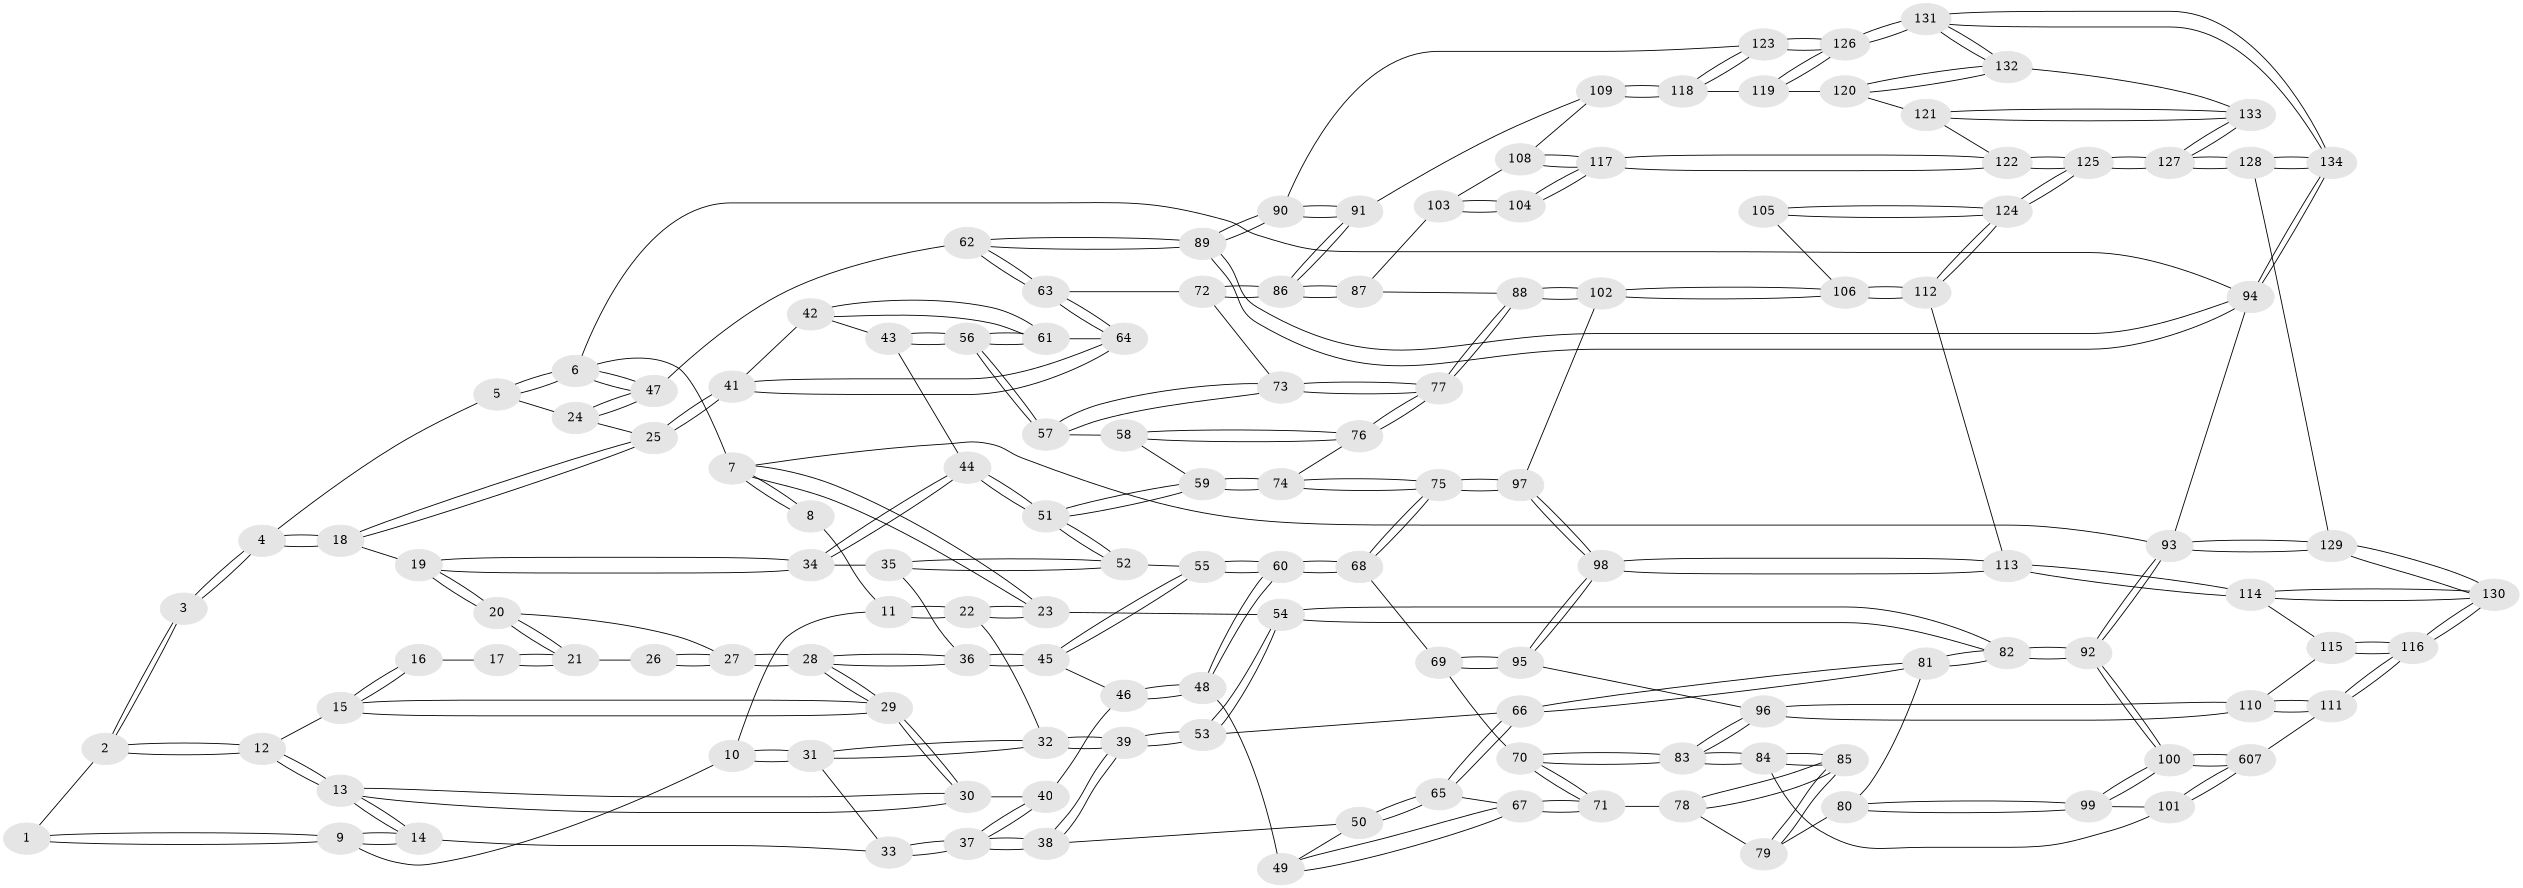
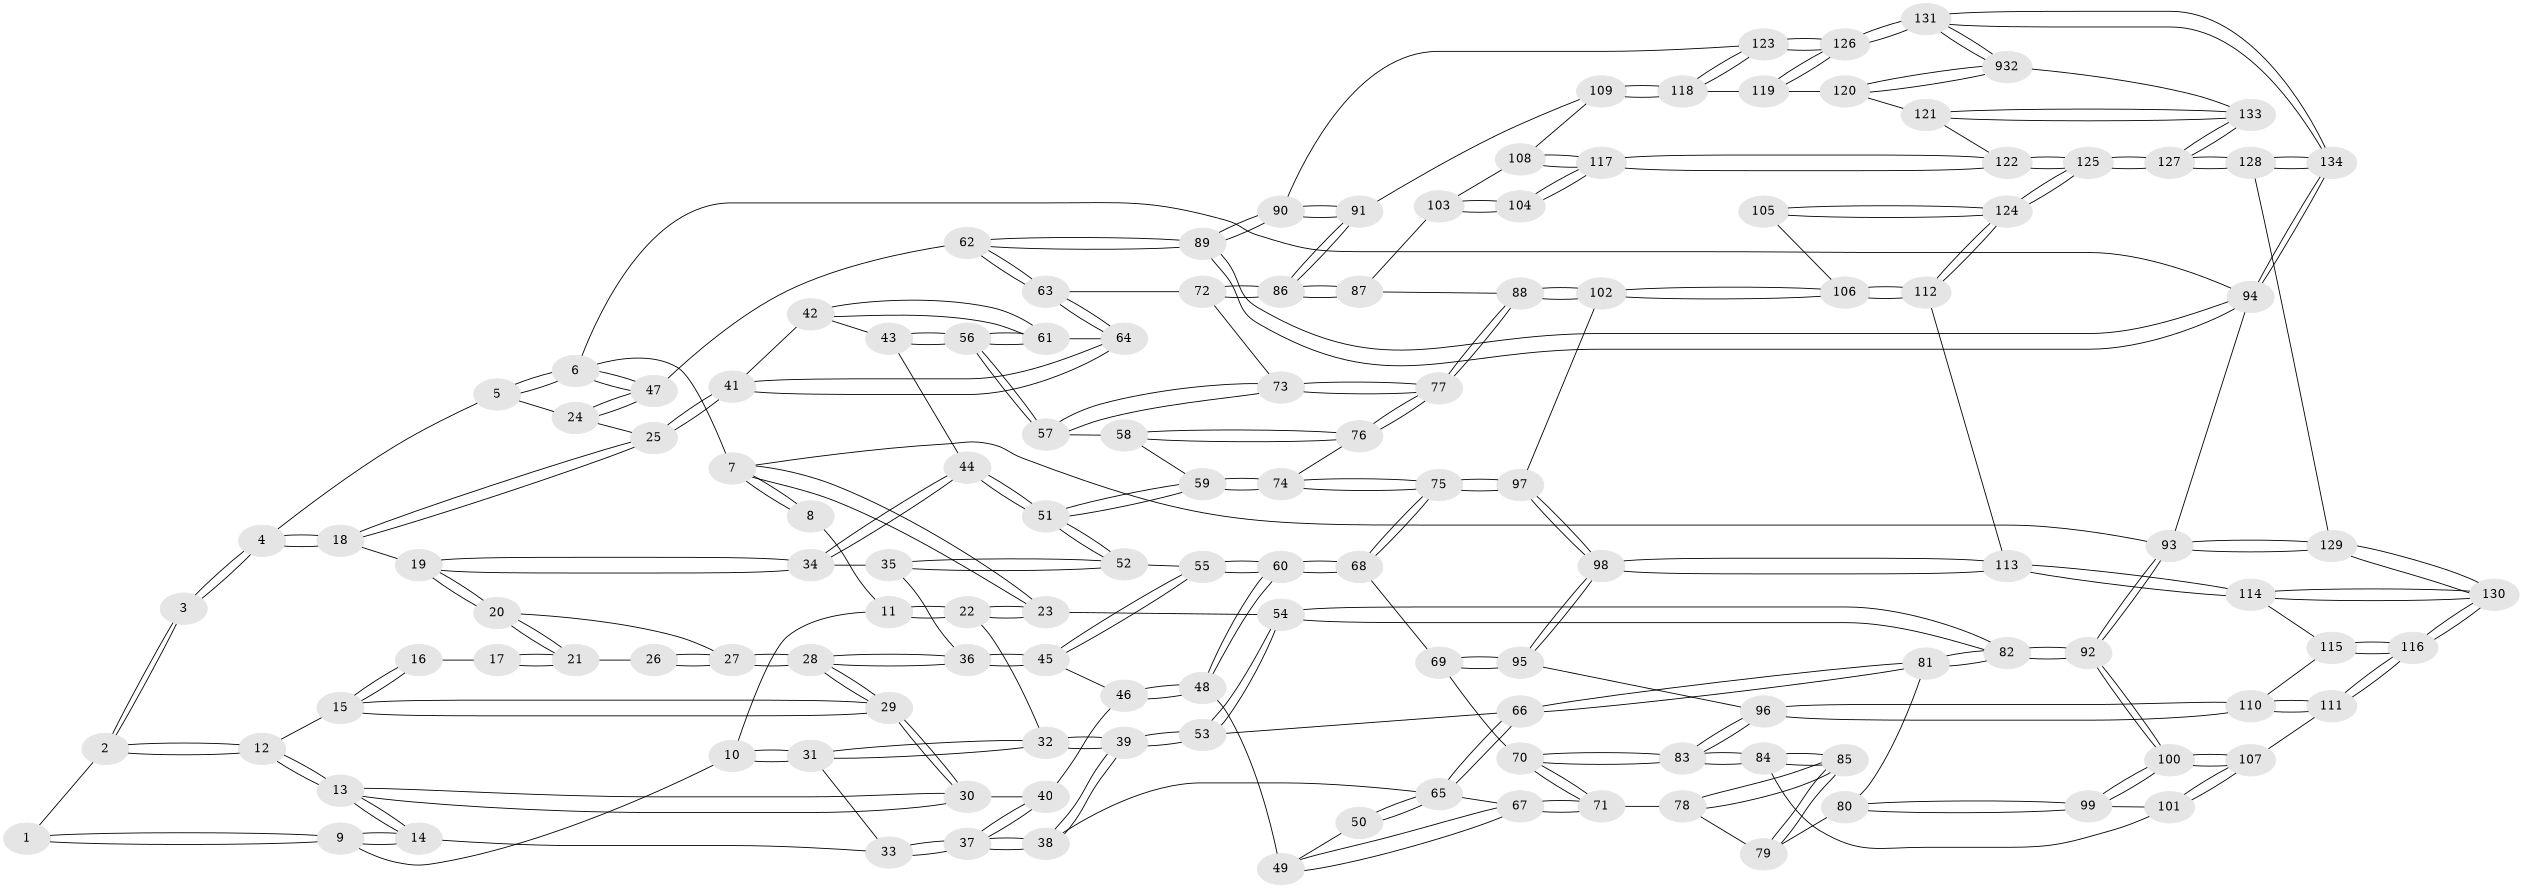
  graph {
    rankdir=LR
    node [color=gray90 style=filled]
    1
    2
    9
    3
    12
    10
    14
    4
    13
    15
    5
    18
    6
    24
    19
    25
    7
    47
    94
    8
    23
    93
    62
    134
    11
    54
    129
    22
    31
    33
    32
    30
    16
    29
    40
    37
    17
    21
    26
    27
    20
    34
    41
    35
    44
    28
    39
    82
    42
    64
    36
    45
    46
    53
    38
    52
    51
    55
    50
    65
    66
    48
    43
    61
    56
    57
    59
    60
    49
    63
    89
    67
    68
    71
    74
    81
    92
    58
    73
    76
    77
    75
    69
    72
    90
    86
    78
    70
    95
    97
    83
    96
    98
    84
    79
    85
    87
    91
    88
    102
    80
    99
    101
    100
    110
-   107 [label=607]
+   107
    103
    109
    104
    108
    106
    123
    126
    118
    130
    113
    111
    115
    114
    112
    117
    105
    124
    122
    125
    116
    119
    120
    121
-   132
+   132 [label=932]
    131
    133
    127
    128
    1 -- 2
    1 -- 9
    1 -- 9
    2 -- 3
    2 -- 3
    2 -- 12
    2 -- 12
    9 -- 10
    9 -- 14
    9 -- 14
    3 -- 4
    3 -- 4
    12 -- 13
    12 -- 13
    12 -- 15
    10 -- 11
    10 -- 31
    10 -- 31
    14 -- 33
    4 -- 5
    4 -- 18
    4 -- 18
    13 -- 14
    13 -- 14
    13 -- 30
    13 -- 30
    15 -- 16
    15 -- 16
    15 -- 29
    15 -- 29
    5 -- 6
    5 -- 6
    5 -- 24
    18 -- 19
    18 -- 25
    18 -- 25
    6 -- 7
    6 -- 47
    6 -- 47
    6 -- 94
    24 -- 25
    24 -- 47
    24 -- 47
    19 -- 20
    19 -- 20
    19 -- 34
    19 -- 34
    25 -- 41
    25 -- 41
    7 -- 8
    7 -- 8
    7 -- 23
    7 -- 23
    7 -- 93
    47 -- 62
    94 -- 134
    94 -- 134
    8 -- 11
    23 -- 54
    93 -- 94
    93 -- 129
    93 -- 129
    62 -- 63
    62 -- 63
    62 -- 89
    62 -- 89
    11 -- 22
    11 -- 22
    54 -- 82
    54 -- 82
    129 -- 130
    129 -- 130
    22 -- 23
    22 -- 23
    22 -- 32
    31 -- 33
    31 -- 32
    31 -- 32
    33 -- 37
    33 -- 37
    32 -- 39
    32 -- 39
    30 -- 40
    16 -- 17
    29 -- 30
    29 -- 30
    40 -- 46
    37 -- 40
    37 -- 40
    37 -- 38
    37 -- 38
    17 -- 21
    17 -- 21
    21 -- 26
    26 -- 27
    26 -- 27
    27 -- 28
    27 -- 28
    20 -- 21
    20 -- 21
    20 -- 27
    34 -- 35
    34 -- 44
    34 -- 44
    41 -- 42
    41 -- 64
    41 -- 64
    35 -- 36
    35 -- 52
    35 -- 52
    44 -- 51
    44 -- 51
    28 -- 29
    28 -- 29
    28 -- 36
    28 -- 36
    39 -- 53
    39 -- 53
    82 -- 92
    82 -- 92
    42 -- 43
    42 -- 61
    42 -- 61
    36 -- 45
    36 -- 45
    45 -- 46
    45 -- 55
    45 -- 55
    46 -- 48
    46 -- 48
    53 -- 54
    53 -- 54
    53 -- 66
    38 -- 39
    38 -- 39
-   38 -- 50
+   38 -- 65
    52 -- 55
    51 -- 52
    51 -- 52
    51 -- 59
    51 -- 59
    55 -- 60
    55 -- 60
    50 -- 65
    50 -- 65
    65 -- 66
    65 -- 66
    65 -- 67
    66 -- 81
    66 -- 81
    48 -- 60
    48 -- 60
    48 -- 49
    43 -- 44
    43 -- 56
    43 -- 56
    61 -- 64
    56 -- 61
    56 -- 61
    56 -- 57
    56 -- 57
    57 -- 58
    57 -- 73
    57 -- 73
    59 -- 74
    59 -- 74
    60 -- 68
    60 -- 68
    49 -- 50
    49 -- 67
    49 -- 67
    63 -- 64
    63 -- 64
    63 -- 72
    89 -- 94
    89 -- 94
    89 -- 90
    89 -- 90
    67 -- 71
    67 -- 71
    68 -- 75
    68 -- 75
    68 -- 69
    71 -- 78
    74 -- 76
    74 -- 75
    74 -- 75
    81 -- 82
    81 -- 82
    92 -- 93
    92 -- 93
    92 -- 100
    92 -- 100
    58 -- 59
    58 -- 76
    58 -- 76
    73 -- 77
    73 -- 77
    76 -- 77
    76 -- 77
    77 -- 88
    77 -- 88
    75 -- 97
    75 -- 97
    69 -- 70
    69 -- 95
    69 -- 95
    72 -- 73
    72 -- 86
    72 -- 86
    90 -- 91
    90 -- 91
    90 -- 123
    86 -- 87
    86 -- 87
    86 -- 91
    86 -- 91
    78 -- 79
    78 -- 85
    78 -- 85
    70 -- 71
    70 -- 71
    70 -- 83
    70 -- 83
    95 -- 96
    95 -- 98
    95 -- 98
    97 -- 98
    97 -- 98
    97 -- 102
    83 -- 96
    83 -- 96
    83 -- 84
    83 -- 84
    96 -- 110
    96 -- 110
    98 -- 113
    98 -- 113
    84 -- 85
    84 -- 85
    84 -- 101
    79 -- 85
    79 -- 85
    79 -- 80
    87 -- 88
    87 -- 103
    91 -- 109
    88 -- 102
    88 -- 102
    102 -- 106
    102 -- 106
    80 -- 81
    80 -- 99
    80 -- 99
    99 -- 101
    99 -- 100
    99 -- 100
    101 -- 107
    101 -- 107
    100 -- 107
    100 -- 107
    110 -- 111
    110 -- 111
    110 -- 115
    107 -- 111
    103 -- 104
    103 -- 104
    103 -- 108
    109 -- 118
    109 -- 118
    104 -- 117
    104 -- 117
    108 -- 109
    108 -- 117
    108 -- 117
    106 -- 112
    106 -- 112
    123 -- 126
    123 -- 126
    126 -- 131
    126 -- 131
    118 -- 123
    118 -- 123
    118 -- 119
    113 -- 114
    113 -- 114
    111 -- 116
    111 -- 116
    115 -- 116
    115 -- 116
    114 -- 130
    114 -- 130
    114 -- 115
    112 -- 113
    112 -- 124
    112 -- 124
    117 -- 122
    117 -- 122
    105 -- 106
    105 -- 124
    105 -- 124
    124 -- 125
    124 -- 125
    122 -- 125
    122 -- 125
    125 -- 127
    125 -- 127
    116 -- 130
    116 -- 130
    119 -- 126
    119 -- 126
    119 -- 120
    120 -- 121
    120 -- 132
    120 -- 132
    121 -- 122
    121 -- 133
    121 -- 133
    132 -- 133
    131 -- 134
    131 -- 134
    131 -- 132
    131 -- 132
    127 -- 133
    127 -- 133
    127 -- 128
    127 -- 128
    128 -- 134
    128 -- 134
    128 -- 129
  }
